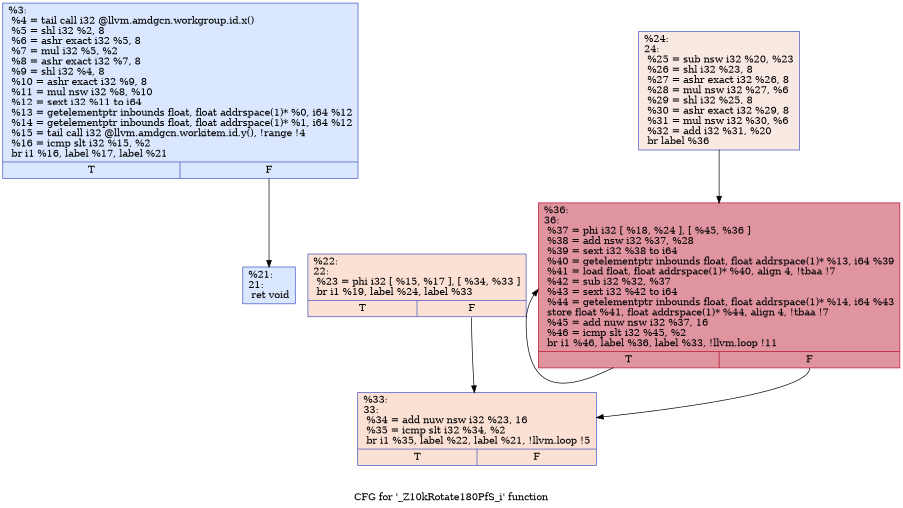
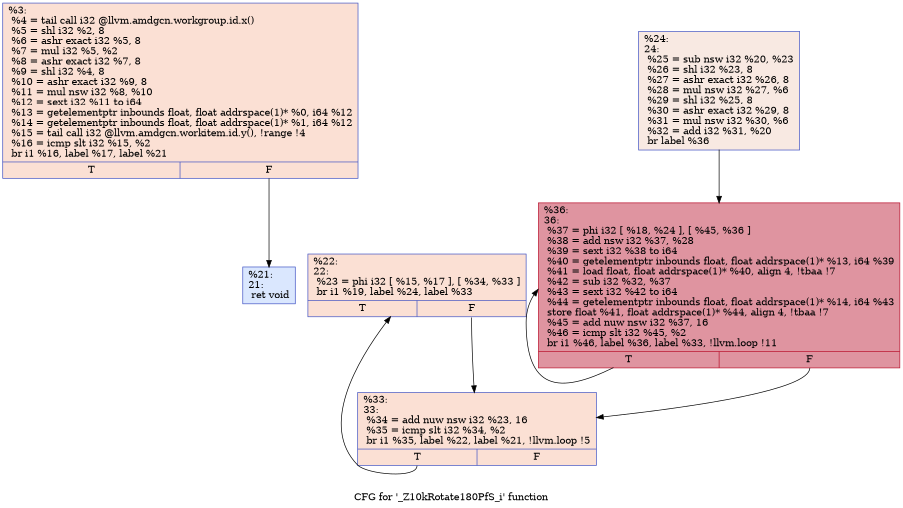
  digraph {
    label="CFG for '_Z10kRotate180PfS_i' function"
    node [color="#3d50c3ff" fillcolor="#abc8fd70" shape=record style=filled]
    edge [tailport=s1]
-   n1 [label="{%3:\l  %4 = tail call i32 @llvm.amdgcn.workgroup.id.x()\l  %5 = shl i32 %2, 8\l  %6 = ashr exact i32 %5, 8\l  %7 = mul i32 %5, %2\l  %8 = ashr exact i32 %7, 8\l  %9 = shl i32 %4, 8\l  %10 = ashr exact i32 %9, 8\l  %11 = mul nsw i32 %8, %10\l  %12 = sext i32 %11 to i64\l  %13 = getelementptr inbounds float, float addrspace(1)* %0, i64 %12\l  %14 = getelementptr inbounds float, float addrspace(1)* %1, i64 %12\l  %15 = tail call i32 @llvm.amdgcn.workitem.id.y(), !range !4\l  %16 = icmp slt i32 %15, %2\l  br i1 %16, label %17, label %21\l|{<s0>T|<s1>F}}"]
+   n1 [fillcolor="#f7b99e70" label="{%3:\l  %4 = tail call i32 @llvm.amdgcn.workgroup.id.x()\l  %5 = shl i32 %2, 8\l  %6 = ashr exact i32 %5, 8\l  %7 = mul i32 %5, %2\l  %8 = ashr exact i32 %7, 8\l  %9 = shl i32 %4, 8\l  %10 = ashr exact i32 %9, 8\l  %11 = mul nsw i32 %8, %10\l  %12 = sext i32 %11 to i64\l  %13 = getelementptr inbounds float, float addrspace(1)* %0, i64 %12\l  %14 = getelementptr inbounds float, float addrspace(1)* %1, i64 %12\l  %15 = tail call i32 @llvm.amdgcn.workitem.id.y(), !range !4\l  %16 = icmp slt i32 %15, %2\l  br i1 %16, label %17, label %21\l|{<s0>T|<s1>F}}"]
    n2 [label="{%21:\l21:                                               \l  ret void\l}"]
    n3 [fillcolor="#f7b99e70" label="{%22:\l22:                                               \l  %23 = phi i32 [ %15, %17 ], [ %34, %33 ]\l  br i1 %19, label %24, label %33\l|{<s0>T|<s1>F}}"]
    n4 [fillcolor="#f7b99e70" label="{%33:\l33:                                               \l  %34 = add nuw nsw i32 %23, 16\l  %35 = icmp slt i32 %34, %2\l  br i1 %35, label %22, label %21, !llvm.loop !5\l|{<s0>T|<s1>F}}"]
    n5 [fillcolor="#efcebd70" label="{%24:\l24:                                               \l  %25 = sub nsw i32 %20, %23\l  %26 = shl i32 %23, 8\l  %27 = ashr exact i32 %26, 8\l  %28 = mul nsw i32 %27, %6\l  %29 = shl i32 %25, 8\l  %30 = ashr exact i32 %29, 8\l  %31 = mul nsw i32 %30, %6\l  %32 = add i32 %31, %20\l  br label %36\l}"]
    n6 [color="#b70d28ff" fillcolor="#b70d2870" label="{%36:\l36:                                               \l  %37 = phi i32 [ %18, %24 ], [ %45, %36 ]\l  %38 = add nsw i32 %37, %28\l  %39 = sext i32 %38 to i64\l  %40 = getelementptr inbounds float, float addrspace(1)* %13, i64 %39\l  %41 = load float, float addrspace(1)* %40, align 4, !tbaa !7\l  %42 = sub i32 %32, %37\l  %43 = sext i32 %42 to i64\l  %44 = getelementptr inbounds float, float addrspace(1)* %14, i64 %43\l  store float %41, float addrspace(1)* %44, align 4, !tbaa !7\l  %45 = add nuw nsw i32 %37, 16\l  %46 = icmp slt i32 %45, %2\l  br i1 %46, label %36, label %33, !llvm.loop !11\l|{<s0>T|<s1>F}}"]
    n1 -> n2
    n3 -> n4
+   n4 -> n3 [tailport=s0]
    n5 -> n6 [tailport=s0]
    n6 -> n4
    n6 -> n6 [tailport=s0]
  }
